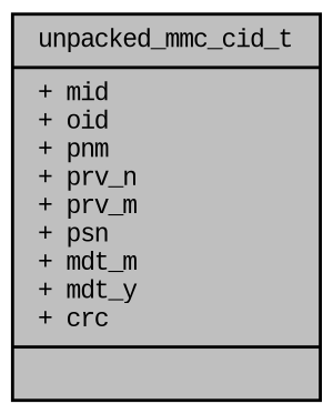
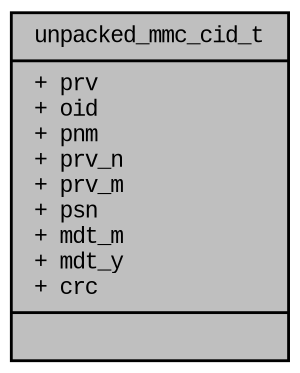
  digraph {
    fontname="Liberation Mono"
-   n1 [color=black fillcolor=grey75 fontcolor=black fontname="Liberation Mono" fontsize=8 height=0.2 label="{unpacked_mmc_cid_t\n|+ mid\l+ oid\l+ pnm\l+ prv_n\l+ prv_m\l+ psn\l+ mdt_m\l+ mdt_y\l+ crc\l|}" shape=record style=filled width=0.4]
+   n1 [color=black fillcolor=grey75 fontcolor=black fontname="Liberation Mono" fontsize=8 height=0.2 label="{unpacked_mmc_cid_t\n|+ prv\l+ oid\l+ pnm\l+ prv_n\l+ prv_m\l+ psn\l+ mdt_m\l+ mdt_y\l+ crc\l|}" shape=record style=filled width=0.4]
  }
